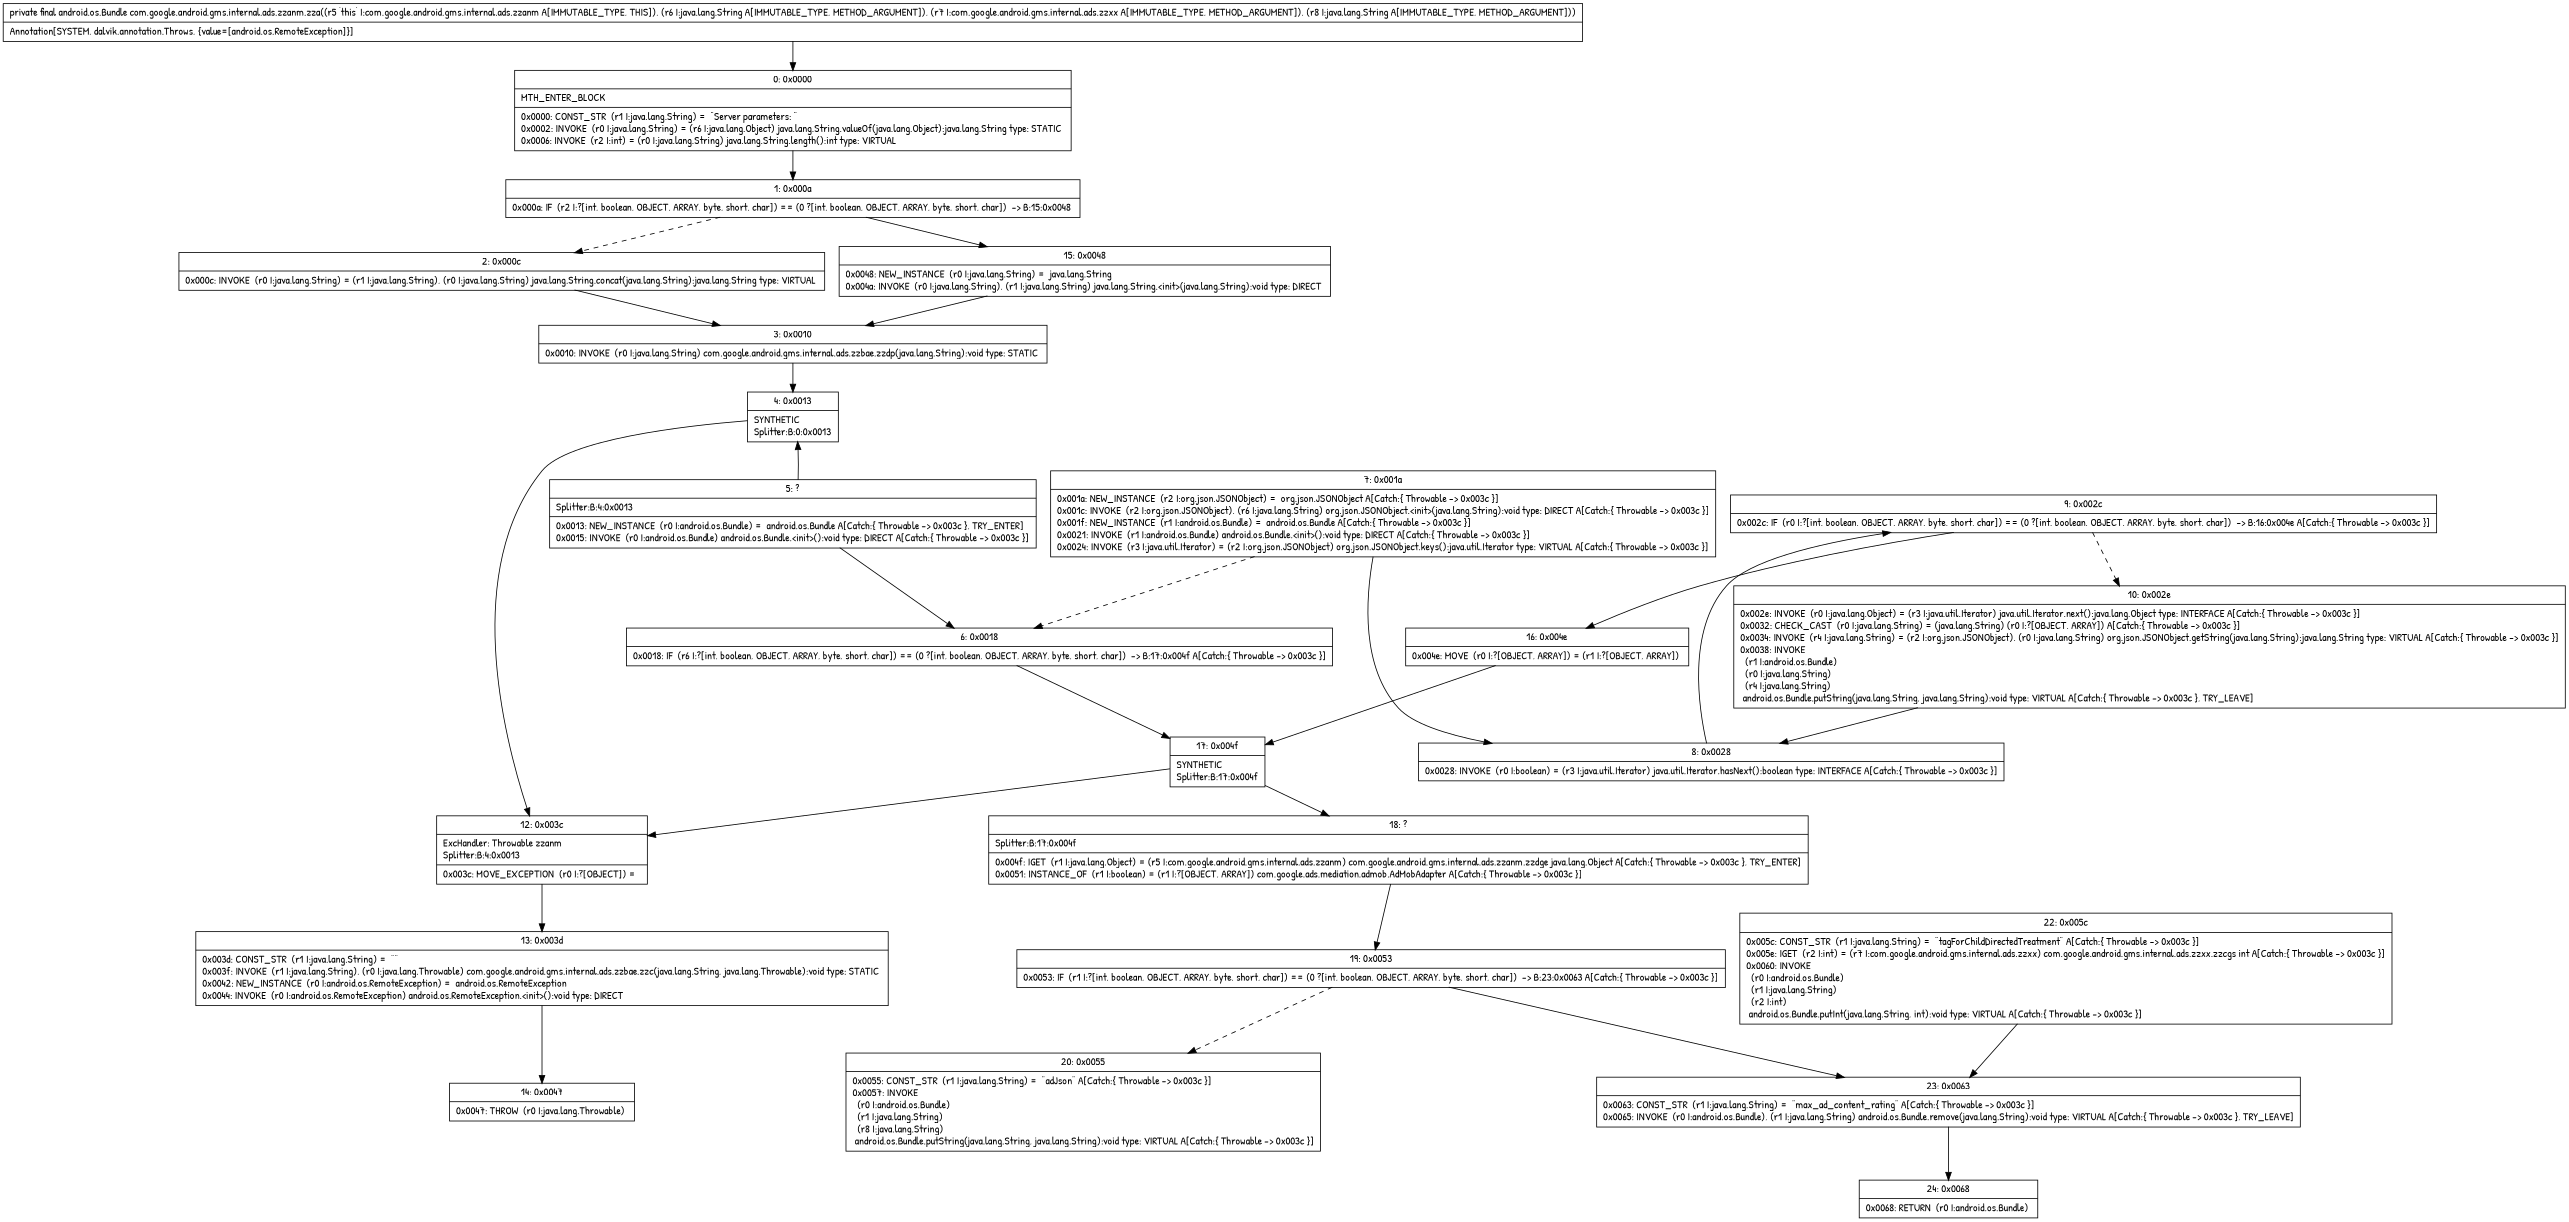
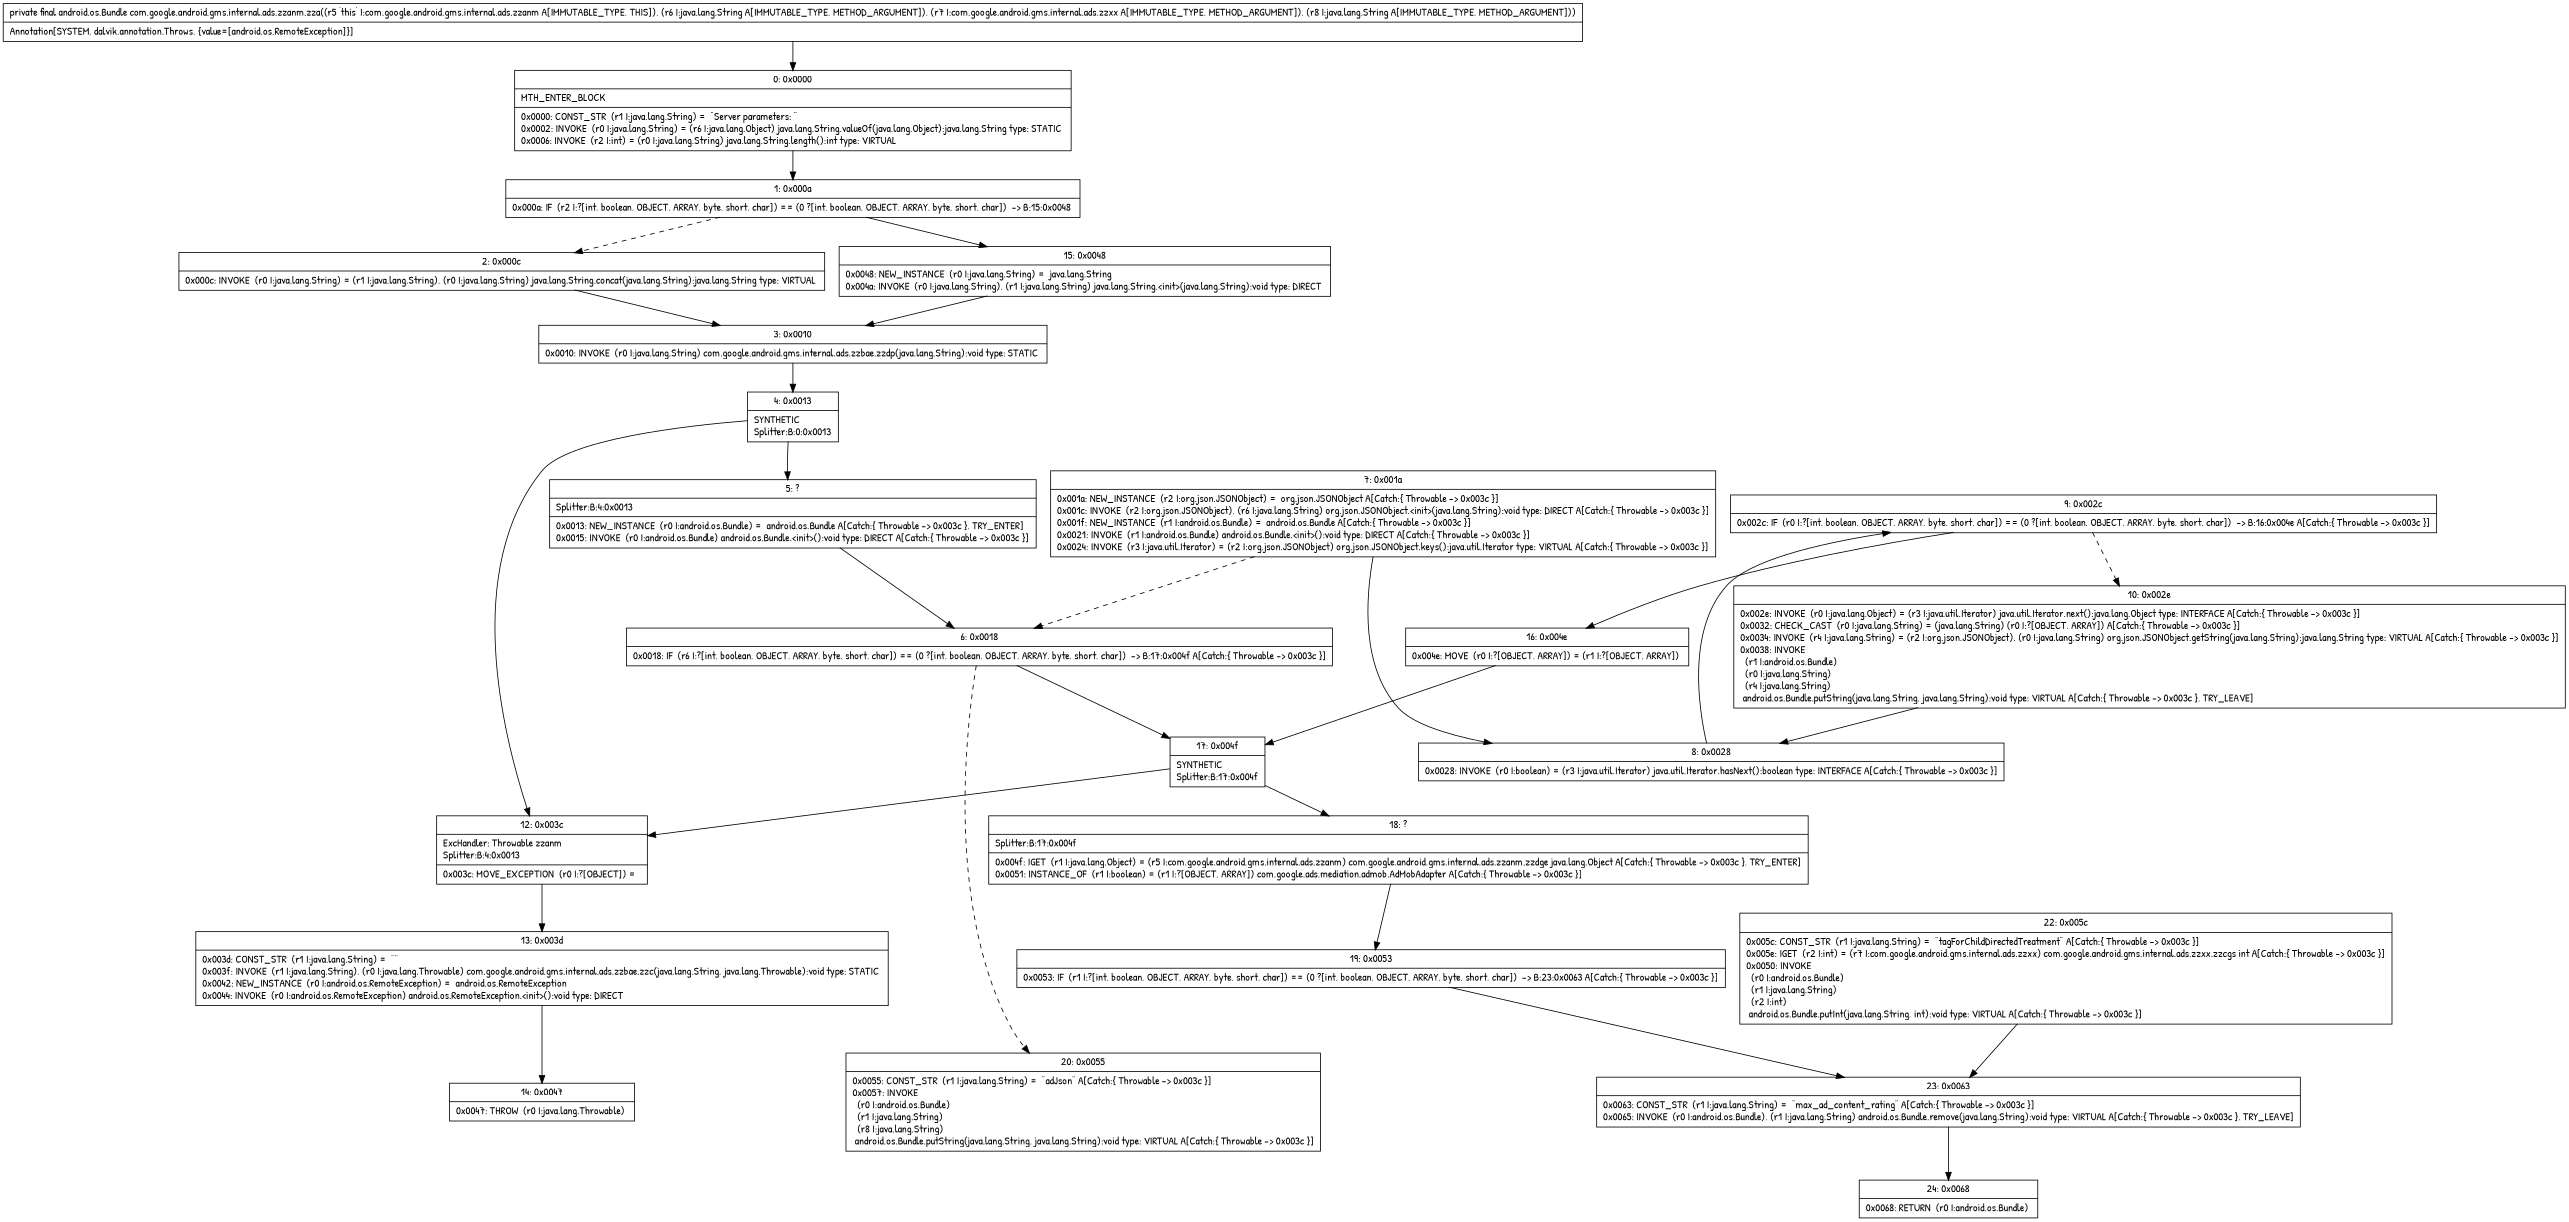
  digraph {
    fontname="Patrick Hand"
    node [fontname="Patrick Hand" shape=record]
    edge [fontname="Patrick Hand"]
    n1 [label="{0\:\ 0x0000|MTH_ENTER_BLOCK\l|0x0000: CONST_STR  (r1 I:java.lang.String) =  \"Server parameters: \" \l0x0002: INVOKE  (r0 I:java.lang.String) = (r6 I:java.lang.Object) java.lang.String.valueOf(java.lang.Object):java.lang.String type: STATIC \l0x0006: INVOKE  (r2 I:int) = (r0 I:java.lang.String) java.lang.String.length():int type: VIRTUAL \l}"]
    n2 [label="{1\:\ 0x000a|0x000a: IF  (r2 I:?[int, boolean, OBJECT, ARRAY, byte, short, char]) == (0 ?[int, boolean, OBJECT, ARRAY, byte, short, char])  \-\> B:15:0x0048 \l}"]
    n3 [label="{2\:\ 0x000c|0x000c: INVOKE  (r0 I:java.lang.String) = (r1 I:java.lang.String), (r0 I:java.lang.String) java.lang.String.concat(java.lang.String):java.lang.String type: VIRTUAL \l}"]
    n4 [label="{15\:\ 0x0048|0x0048: NEW_INSTANCE  (r0 I:java.lang.String) =  java.lang.String \l0x004a: INVOKE  (r0 I:java.lang.String), (r1 I:java.lang.String) java.lang.String.\<init\>(java.lang.String):void type: DIRECT \l}"]
    n5 [label="{3\:\ 0x0010|0x0010: INVOKE  (r0 I:java.lang.String) com.google.android.gms.internal.ads.zzbae.zzdp(java.lang.String):void type: STATIC \l}"]
    n6 [label="{4\:\ 0x0013|SYNTHETIC\lSplitter:B:0:0x0013\l}"]
    n7 [label="{5\:\ ?|Splitter:B:4:0x0013\l|0x0013: NEW_INSTANCE  (r0 I:android.os.Bundle) =  android.os.Bundle A[Catch:\{ Throwable \-\> 0x003c \}, TRY_ENTER]\l0x0015: INVOKE  (r0 I:android.os.Bundle) android.os.Bundle.\<init\>():void type: DIRECT A[Catch:\{ Throwable \-\> 0x003c \}]\l}"]
    n8 [label="{12\:\ 0x003c|ExcHandler: Throwable zzanm\lSplitter:B:4:0x0013\l|0x003c: MOVE_EXCEPTION  (r0 I:?[OBJECT]) =  \l}"]
    n9 [label="{6\:\ 0x0018|0x0018: IF  (r6 I:?[int, boolean, OBJECT, ARRAY, byte, short, char]) == (0 ?[int, boolean, OBJECT, ARRAY, byte, short, char])  \-\> B:17:0x004f A[Catch:\{ Throwable \-\> 0x003c \}]\l}"]
    n10 [label="{13\:\ 0x003d|0x003d: CONST_STR  (r1 I:java.lang.String) =  \"\" \l0x003f: INVOKE  (r1 I:java.lang.String), (r0 I:java.lang.Throwable) com.google.android.gms.internal.ads.zzbae.zzc(java.lang.String, java.lang.Throwable):void type: STATIC \l0x0042: NEW_INSTANCE  (r0 I:android.os.RemoteException) =  android.os.RemoteException \l0x0044: INVOKE  (r0 I:android.os.RemoteException) android.os.RemoteException.\<init\>():void type: DIRECT \l}"]
    n11 [label="{17\:\ 0x004f|SYNTHETIC\lSplitter:B:17:0x004f\l}"]
    n12 [label="{7\:\ 0x001a|0x001a: NEW_INSTANCE  (r2 I:org.json.JSONObject) =  org.json.JSONObject A[Catch:\{ Throwable \-\> 0x003c \}]\l0x001c: INVOKE  (r2 I:org.json.JSONObject), (r6 I:java.lang.String) org.json.JSONObject.\<init\>(java.lang.String):void type: DIRECT A[Catch:\{ Throwable \-\> 0x003c \}]\l0x001f: NEW_INSTANCE  (r1 I:android.os.Bundle) =  android.os.Bundle A[Catch:\{ Throwable \-\> 0x003c \}]\l0x0021: INVOKE  (r1 I:android.os.Bundle) android.os.Bundle.\<init\>():void type: DIRECT A[Catch:\{ Throwable \-\> 0x003c \}]\l0x0024: INVOKE  (r3 I:java.util.Iterator) = (r2 I:org.json.JSONObject) org.json.JSONObject.keys():java.util.Iterator type: VIRTUAL A[Catch:\{ Throwable \-\> 0x003c \}]\l}"]
    n13 [label="{8\:\ 0x0028|0x0028: INVOKE  (r0 I:boolean) = (r3 I:java.util.Iterator) java.util.Iterator.hasNext():boolean type: INTERFACE A[Catch:\{ Throwable \-\> 0x003c \}]\l}"]
    n14 [label="{18\:\ ?|Splitter:B:17:0x004f\l|0x004f: IGET  (r1 I:java.lang.Object) = (r5 I:com.google.android.gms.internal.ads.zzanm) com.google.android.gms.internal.ads.zzanm.zzdge java.lang.Object A[Catch:\{ Throwable \-\> 0x003c \}, TRY_ENTER]\l0x0051: INSTANCE_OF  (r1 I:boolean) = (r1 I:?[OBJECT, ARRAY]) com.google.ads.mediation.admob.AdMobAdapter A[Catch:\{ Throwable \-\> 0x003c \}]\l}"]
    n15 [label="{9\:\ 0x002c|0x002c: IF  (r0 I:?[int, boolean, OBJECT, ARRAY, byte, short, char]) == (0 ?[int, boolean, OBJECT, ARRAY, byte, short, char])  \-\> B:16:0x004e A[Catch:\{ Throwable \-\> 0x003c \}]\l}"]
    n16 [label="{10\:\ 0x002e|0x002e: INVOKE  (r0 I:java.lang.Object) = (r3 I:java.util.Iterator) java.util.Iterator.next():java.lang.Object type: INTERFACE A[Catch:\{ Throwable \-\> 0x003c \}]\l0x0032: CHECK_CAST  (r0 I:java.lang.String) = (java.lang.String) (r0 I:?[OBJECT, ARRAY]) A[Catch:\{ Throwable \-\> 0x003c \}]\l0x0034: INVOKE  (r4 I:java.lang.String) = (r2 I:org.json.JSONObject), (r0 I:java.lang.String) org.json.JSONObject.getString(java.lang.String):java.lang.String type: VIRTUAL A[Catch:\{ Throwable \-\> 0x003c \}]\l0x0038: INVOKE  \l  (r1 I:android.os.Bundle)\l  (r0 I:java.lang.String)\l  (r4 I:java.lang.String)\l android.os.Bundle.putString(java.lang.String, java.lang.String):void type: VIRTUAL A[Catch:\{ Throwable \-\> 0x003c \}, TRY_LEAVE]\l}"]
    n17 [label="{16\:\ 0x004e|0x004e: MOVE  (r0 I:?[OBJECT, ARRAY]) = (r1 I:?[OBJECT, ARRAY]) \l}"]
    n18 [label="{14\:\ 0x0047|0x0047: THROW  (r0 I:java.lang.Throwable) \l}"]
    n19 [label="{19\:\ 0x0053|0x0053: IF  (r1 I:?[int, boolean, OBJECT, ARRAY, byte, short, char]) == (0 ?[int, boolean, OBJECT, ARRAY, byte, short, char])  \-\> B:23:0x0063 A[Catch:\{ Throwable \-\> 0x003c \}]\l}"]
    n20 [label="{20\:\ 0x0055|0x0055: CONST_STR  (r1 I:java.lang.String) =  \"adJson\" A[Catch:\{ Throwable \-\> 0x003c \}]\l0x0057: INVOKE  \l  (r0 I:android.os.Bundle)\l  (r1 I:java.lang.String)\l  (r8 I:java.lang.String)\l android.os.Bundle.putString(java.lang.String, java.lang.String):void type: VIRTUAL A[Catch:\{ Throwable \-\> 0x003c \}]\l}"]
    n21 [label="{23\:\ 0x0063|0x0063: CONST_STR  (r1 I:java.lang.String) =  \"max_ad_content_rating\" A[Catch:\{ Throwable \-\> 0x003c \}]\l0x0065: INVOKE  (r0 I:android.os.Bundle), (r1 I:java.lang.String) android.os.Bundle.remove(java.lang.String):void type: VIRTUAL A[Catch:\{ Throwable \-\> 0x003c \}, TRY_LEAVE]\l}"]
    n22 [label="{24\:\ 0x0068|0x0068: RETURN  (r0 I:android.os.Bundle) \l}"]
-   n23 [label="{22\:\ 0x005c|0x005c: CONST_STR  (r1 I:java.lang.String) =  \"tagForChildDirectedTreatment\" A[Catch:\{ Throwable \-\> 0x003c \}]\l0x005e: IGET  (r2 I:int) = (r7 I:com.google.android.gms.internal.ads.zzxx) com.google.android.gms.internal.ads.zzxx.zzcgs int A[Catch:\{ Throwable \-\> 0x003c \}]\l0x0060: INVOKE  \l  (r0 I:android.os.Bundle)\l  (r1 I:java.lang.String)\l  (r2 I:int)\l android.os.Bundle.putInt(java.lang.String, int):void type: VIRTUAL A[Catch:\{ Throwable \-\> 0x003c \}]\l}"]
+   n23 [label="{22\:\ 0x005c|0x005c: CONST_STR  (r1 I:java.lang.String) =  \"tagForChildDirectedTreatment\" A[Catch:\{ Throwable \-\> 0x003c \}]\l0x005e: IGET  (r2 I:int) = (r7 I:com.google.android.gms.internal.ads.zzxx) com.google.android.gms.internal.ads.zzxx.zzcgs int A[Catch:\{ Throwable \-\> 0x003c \}]\l0x0050: INVOKE  \l  (r0 I:android.os.Bundle)\l  (r1 I:java.lang.String)\l  (r2 I:int)\l android.os.Bundle.putInt(java.lang.String, int):void type: VIRTUAL A[Catch:\{ Throwable \-\> 0x003c \}]\l}"]
    n24 [label="{private final android.os.Bundle com.google.android.gms.internal.ads.zzanm.zza((r5 'this' I:com.google.android.gms.internal.ads.zzanm A[IMMUTABLE_TYPE, THIS]), (r6 I:java.lang.String A[IMMUTABLE_TYPE, METHOD_ARGUMENT]), (r7 I:com.google.android.gms.internal.ads.zzxx A[IMMUTABLE_TYPE, METHOD_ARGUMENT]), (r8 I:java.lang.String A[IMMUTABLE_TYPE, METHOD_ARGUMENT]))  | Annotation[SYSTEM, dalvik.annotation.Throws, \{value=[android.os.RemoteException]\}]\l}"]
    n1 -> n2
    n2 -> n3 [style=dashed]
    n2 -> n4
    n3 -> n5
    n4 -> n5
    n5 -> n6
-   n7 -> n6
+   n6 -> n7
    n6 -> n8
    n7 -> n9
    n8 -> n10
    n9 -> n11
    n10 -> n18
    n11 -> n8
    n11 -> n14
    n12 -> n9 [style=dashed]
    n12 -> n13
    n13 -> n15
    n14 -> n19
    n15 -> n16 [style=dashed]
    n15 -> n17
    n16 -> n13
    n17 -> n11
-   n19 -> n20 [style=dashed]
+   n9 -> n20 [style=dashed]
    n19 -> n21
    n21 -> n22
    n23 -> n21
    n24 -> n1
  }
